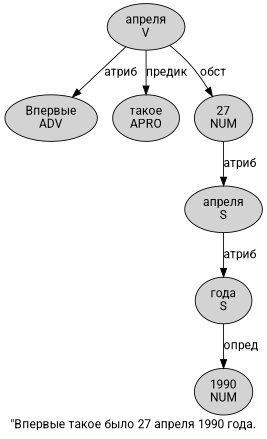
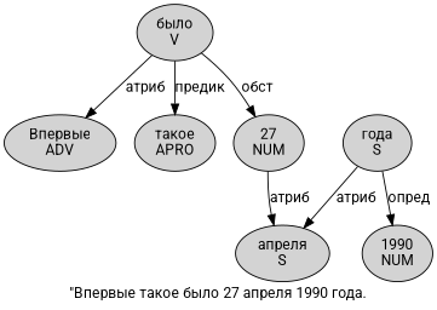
  digraph {
    fontname=Roboto
    label="\"Впервые такое было 27 апреля 1990 года."
    node [fillcolor=lightgray fontname=Roboto penwidth=1 shape=ellipse style=filled]
    edge [fontname=Roboto]
    n1 [label="Впервые\nADV"]
    n2 [label="такое\nAPRO"]
-   n3 [label="апреля\nV"]
+   n3 [label="было\nV"]
    n4 [label="27\nNUM"]
    n5 [label="апреля\nS"]
    n6 [label="года\nS"]
    n7 [label="1990\nNUM"]
    n3 -> n1 [label="атриб"]
    n3 -> n2 [label="предик"]
    n3 -> n4 [label="обст"]
    n4 -> n5 [label="атриб"]
-   n5 -> n6 [label="атриб"]
+   n6 -> n5 [label="атриб"]
    n6 -> n7 [label="опред"]
  }
